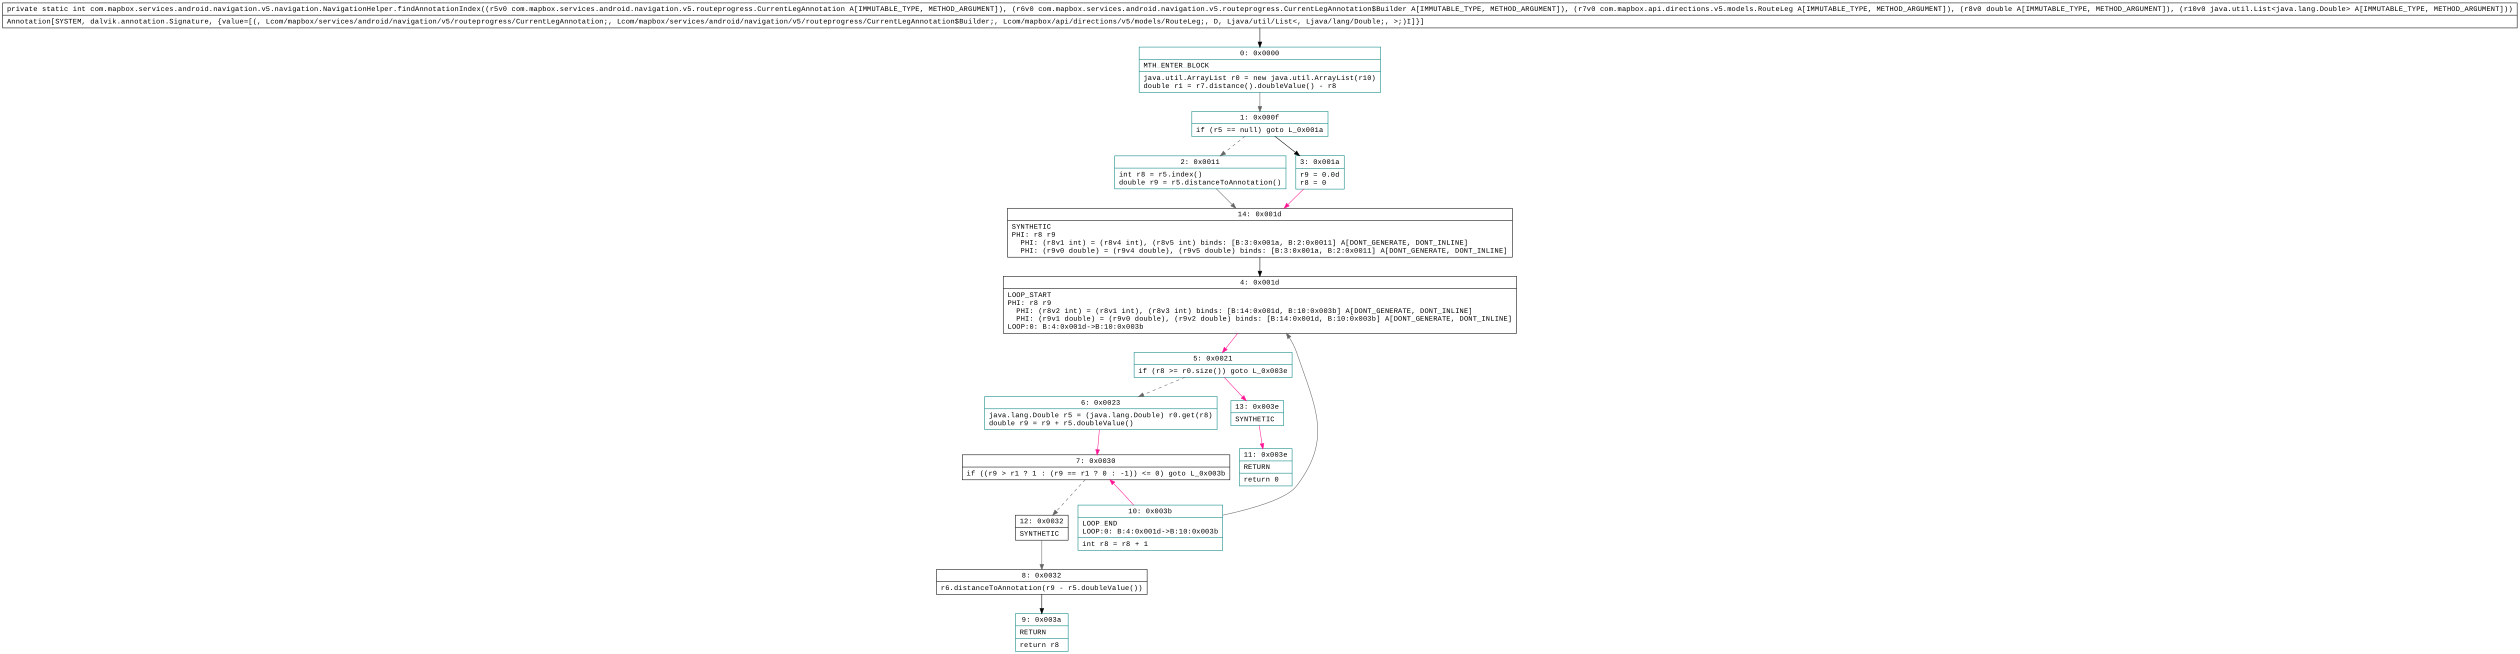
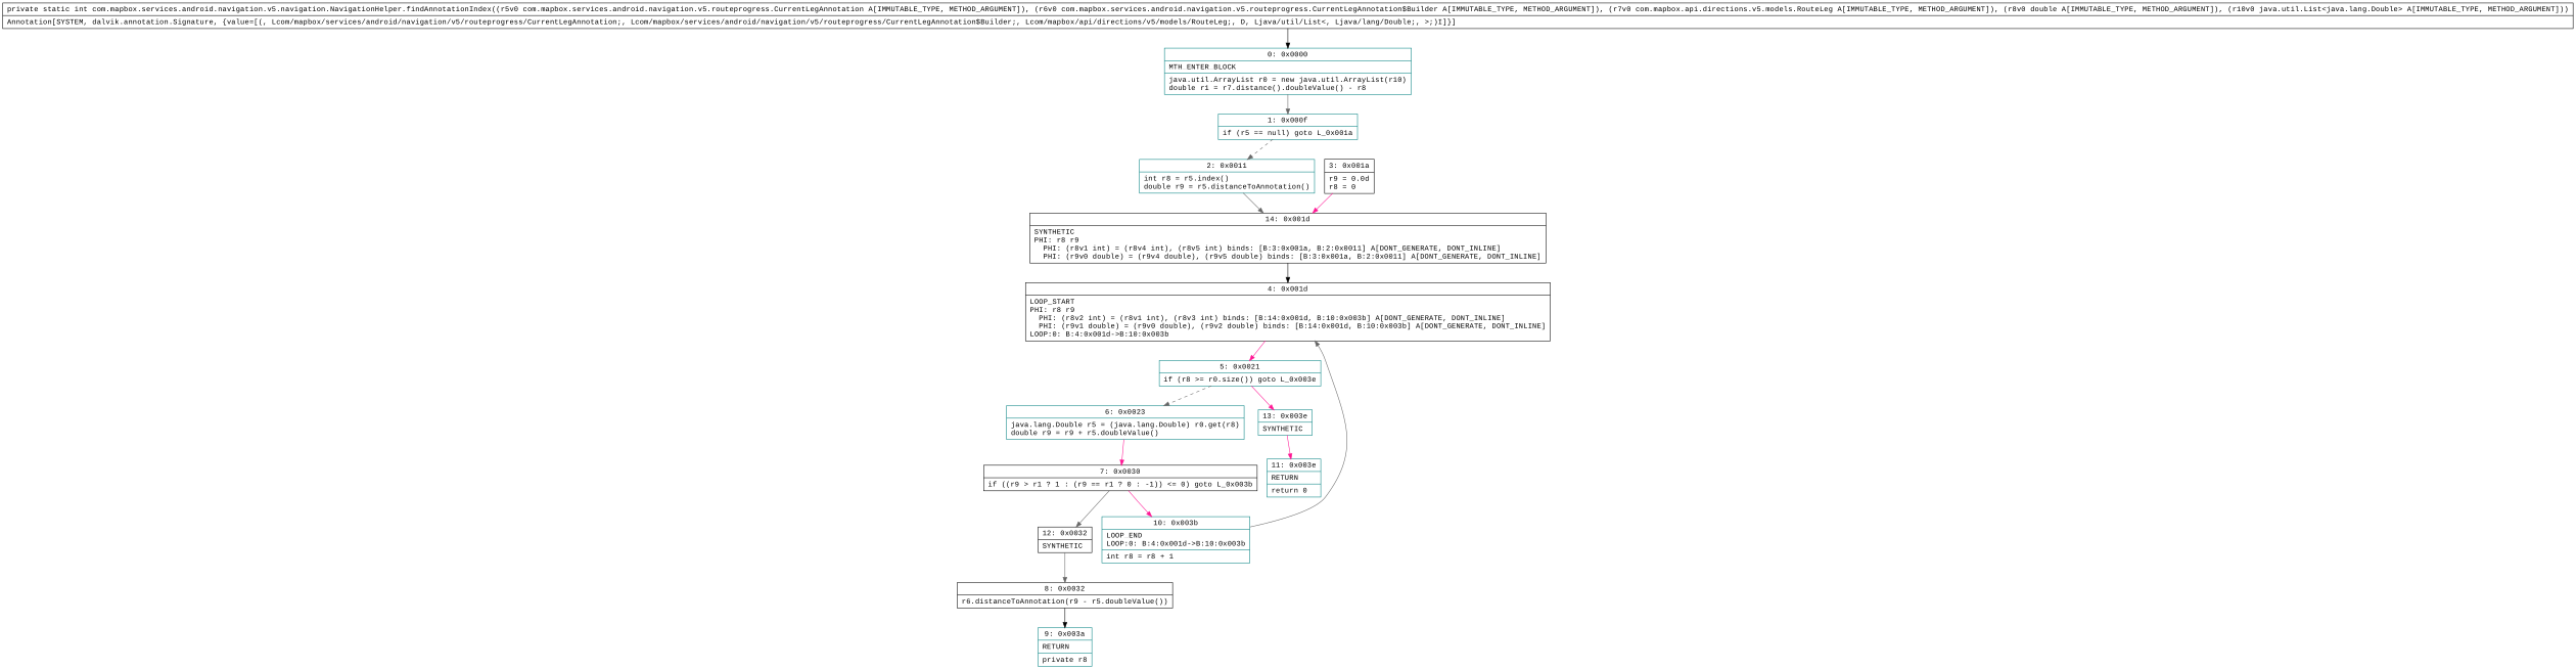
  digraph {
    fontname="Liberation Mono"
    node [color=teal fontname="Liberation Mono" shape=record]
    edge [color=gray40 fontname="Liberation Mono"]
    n1 [label="{0\:\ 0x0000|MTH_ENTER_BLOCK\l|java.util.ArrayList r0 = new java.util.ArrayList(r10)\ldouble r1 = r7.distance().doubleValue() \- r8\l}"]
    n2 [label="{1\:\ 0x000f|if (r5 == null) goto L_0x001a\l}"]
    n3 [label="{2\:\ 0x0011|int r8 = r5.index()\ldouble r9 = r5.distanceToAnnotation()\l}"]
-   n4 [label="{3\:\ 0x001a|r9 = 0.0d\lr8 = 0\l}"]
+   n4 [color=black label="{3\:\ 0x001a|r9 = 0.0d\lr8 = 0\l}"]
    n5 [color=black label="{14\:\ 0x001d|SYNTHETIC\lPHI: r8 r9 \l  PHI: (r8v1 int) = (r8v4 int), (r8v5 int) binds: [B:3:0x001a, B:2:0x0011] A[DONT_GENERATE, DONT_INLINE]\l  PHI: (r9v0 double) = (r9v4 double), (r9v5 double) binds: [B:3:0x001a, B:2:0x0011] A[DONT_GENERATE, DONT_INLINE]\l}"]
    n6 [color=black label="{4\:\ 0x001d|LOOP_START\lPHI: r8 r9 \l  PHI: (r8v2 int) = (r8v1 int), (r8v3 int) binds: [B:14:0x001d, B:10:0x003b] A[DONT_GENERATE, DONT_INLINE]\l  PHI: (r9v1 double) = (r9v0 double), (r9v2 double) binds: [B:14:0x001d, B:10:0x003b] A[DONT_GENERATE, DONT_INLINE]\lLOOP:0: B:4:0x001d\-\>B:10:0x003b\l}"]
    n7 [label="{5\:\ 0x0021|if (r8 \>= r0.size()) goto L_0x003e\l}"]
    n8 [label="{6\:\ 0x0023|java.lang.Double r5 = (java.lang.Double) r0.get(r8)\ldouble r9 = r9 + r5.doubleValue()\l}"]
    n9 [label="{13\:\ 0x003e|SYNTHETIC\l}"]
    n10 [color=black label="{7\:\ 0x0030|if ((r9 \> r1 ? 1 : (r9 == r1 ? 0 : \-1)) \<= 0) goto L_0x003b\l}"]
    n11 [label="{11\:\ 0x003e|RETURN\l|return 0\l}"]
    n12 [label="{10\:\ 0x003b|LOOP_END\lLOOP:0: B:4:0x001d\-\>B:10:0x003b\l|int r8 = r8 + 1\l}"]
    n13 [color=black label="{12\:\ 0x0032|SYNTHETIC\l}"]
    n14 [color=black label="{8\:\ 0x0032|r6.distanceToAnnotation(r9 \- r5.doubleValue())\l}"]
-   n15 [label="{9\:\ 0x003a|RETURN\l|return r8\l}"]
+   n15 [label="{9\:\ 0x003a|RETURN\l|private r8\l}"]
    n16 [color=black label="{private static int com.mapbox.services.android.navigation.v5.navigation.NavigationHelper.findAnnotationIndex((r5v0 com.mapbox.services.android.navigation.v5.routeprogress.CurrentLegAnnotation A[IMMUTABLE_TYPE, METHOD_ARGUMENT]), (r6v0 com.mapbox.services.android.navigation.v5.routeprogress.CurrentLegAnnotation$Builder A[IMMUTABLE_TYPE, METHOD_ARGUMENT]), (r7v0 com.mapbox.api.directions.v5.models.RouteLeg A[IMMUTABLE_TYPE, METHOD_ARGUMENT]), (r8v0 double A[IMMUTABLE_TYPE, METHOD_ARGUMENT]), (r10v0 java.util.List\<java.lang.Double\> A[IMMUTABLE_TYPE, METHOD_ARGUMENT]))  | Annotation[SYSTEM, dalvik.annotation.Signature, \{value=[(, Lcom\/mapbox\/services\/android\/navigation\/v5\/routeprogress\/CurrentLegAnnotation;, Lcom\/mapbox\/services\/android\/navigation\/v5\/routeprogress\/CurrentLegAnnotation$Builder;, Lcom\/mapbox\/api\/directions\/v5\/models\/RouteLeg;, D, Ljava\/util\/List\<, Ljava\/lang\/Double;, \>;)I]\}]\l}"]
    n1 -> n2
    n2 -> n3 [style=dashed]
-   n2 -> n4 [color=black]
    n3 -> n5
    n4 -> n5 [color=deeppink]
    n5 -> n6 [color=black]
    n6 -> n7 [color=deeppink]
    n7 -> n8 [style=dashed]
    n7 -> n9 [color=deeppink]
    n8 -> n10 [color=deeppink]
    n9 -> n11 [color=deeppink]
-   n12 -> n10 [color=deeppink]
-   n10 -> n13 [style=dashed]
+   n10 -> n12 [color=deeppink]
+   n10 -> n13 [style=solid]
    n12 -> n6
    n13 -> n14
    n14 -> n15 [color=black]
    n16 -> n1 [color=black]
  }
